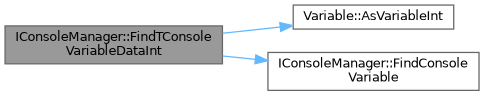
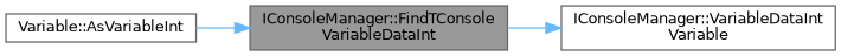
  digraph {
    rankdir=LR
    node [color=grey40 fillcolor=white fontname=Helvetica fontsize=10 shape=box style=filled]
    edge [color=steelblue1 fontname=Helvetica fontsize=10 labelfontname=Helvetica labelfontsize=10 style=solid]
    n1 [color=gray40 fillcolor=grey60 fontcolor=black height=0.2 label="IConsoleManager::FindTConsole\lVariableDataInt" width=0.4]
    n2 [height=0.2 label="Variable::AsVariableInt" width=0.4]
-   n3 [height=0.2 label="IConsoleManager::FindConsole\lVariable" width=0.4]
-   n1 -> n2
+   n3 [height=0.2 label="IConsoleManager::VariableDataInt\lVariable" width=0.4]
+   n2 -> n1
    n1 -> n3
  }
